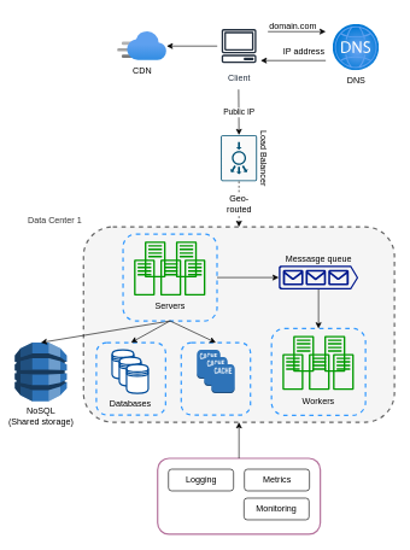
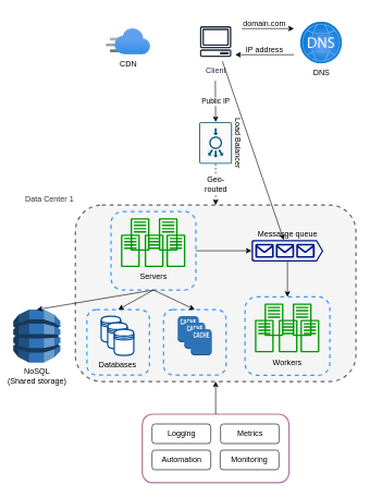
  <mxCell id="0" />
  <mxCell id="1" parent="0" />
  <mxCell id="2" value="Data Center 1" style="rounded=1;whiteSpace=wrap;html=1;dashed=1;strokeWidth=2;fillColor=#f5f5f5;fontColor=#333333;strokeColor=#666666;align=right;labelPosition=left;verticalLabelPosition=top;verticalAlign=bottom;" parent="1" vertex="1"><mxGeometry x="115" y="313" width="430" height="270" as="geometry" /></mxCell>
  <mxCell id="3" value="" style="rounded=1;whiteSpace=wrap;html=1;dashed=1;strokeWidth=2;fillColor=none;strokeColor=#3399FF;" parent="1" vertex="1"><mxGeometry x="132.77" y="473" width="95.77" height="100" as="geometry" /></mxCell>
  <mxCell id="4" value="DNS" style="image;aspect=fixed;html=1;points=[];align=center;fontSize=12;image=img/lib/azure2/networking/DNS_Zones.svg;" parent="1" vertex="1"><mxGeometry x="460" y="33" width="64" height="64" as="geometry" /></mxCell>
  <mxCell id="5" value="Client" style="sketch=0;outlineConnect=0;fontColor=#232F3E;gradientColor=none;strokeColor=#232F3E;fillColor=#ffffff;dashed=0;verticalLabelPosition=bottom;verticalAlign=top;align=center;html=1;fontSize=12;fontStyle=0;aspect=fixed;shape=mxgraph.aws4.resourceIcon;resIcon=mxgraph.aws4.client;" parent="1" vertex="1"><mxGeometry x="300" y="33" width="60" height="60" as="geometry" /></mxCell>
  <mxCell id="6" value="" style="endArrow=classic;html=1;rounded=0;" parent="1" edge="1"><mxGeometry width="50" height="50" relative="1" as="geometry"><mxPoint x="370" y="43" as="sourcePoint" /><mxPoint x="450" y="43" as="targetPoint" /></mxGeometry></mxCell>
  <mxCell id="7" value="" style="endArrow=classic;html=1;rounded=0;" parent="1" edge="1"><mxGeometry width="50" height="50" relative="1" as="geometry"><mxPoint x="450" y="83" as="sourcePoint" /><mxPoint x="360" y="83" as="targetPoint" /></mxGeometry></mxCell>
  <mxCell id="8" value="domain.com" style="text;html=1;align=center;verticalAlign=middle;whiteSpace=wrap;rounded=0;" parent="1" vertex="1"><mxGeometry x="375" y="20" width="60" height="30" as="geometry" /></mxCell>
- <mxCell id="9" value="IP address" style="text;html=1;align=center;verticalAlign=middle;whiteSpace=wrap;rounded=0;" parent="1" vertex="1"><mxGeometry x="390" y="56" width="60" height="30" as="geometry" /></mxCell>
+ <mxCell id="9" value="IP address" style="text;html=1;align=center;verticalAlign=middle;whiteSpace=wrap;rounded=0;" parent="1" vertex="1"><mxGeometry x="375" y="61" width="60" height="30" as="geometry" /></mxCell>
  <mxCell id="10" value="Public IP" style="endArrow=classic;html=1;rounded=0;entryX=0;entryY=0.5;entryDx=0;entryDy=0;entryPerimeter=0;" parent="1" target="12" edge="1"><mxGeometry width="50" height="50" relative="1" as="geometry"><mxPoint x="329.5" y="123" as="sourcePoint" /><mxPoint x="329.5" y="193" as="targetPoint" /></mxGeometry></mxCell>
  <mxCell id="11" value="" style="shape=datastore;whiteSpace=wrap;html=1;strokeColor=#004C99;strokeWidth=2;" parent="1" vertex="1"><mxGeometry x="154.54" y="483" width="30" height="40" as="geometry" /></mxCell>
  <mxCell id="12" value="Load Balancer" style="sketch=0;points=[[0.015,0.015,0],[0.985,0.015,0],[0.985,0.985,0],[0.015,0.985,0],[0.25,0,0],[0.5,0,0],[0.75,0,0],[1,0.25,0],[1,0.5,0],[1,0.75,0],[0.75,1,0],[0.5,1,0],[0.25,1,0],[0,0.75,0],[0,0.5,0],[0,0.25,0]];verticalLabelPosition=top;html=1;verticalAlign=bottom;aspect=fixed;align=center;pointerEvents=1;shape=mxgraph.cisco19.rect;prIcon=load_balancer;fillColor=#FAFAFA;strokeColor=#005073;labelPosition=center;rotation=90;textDirection=ltr;" parent="1" vertex="1"><mxGeometry x="298" y="193" width="64" height="50" as="geometry" /></mxCell>
  <mxCell id="13" value="&lt;span style=&quot;font-size: 12px; text-wrap: wrap; background-color: rgb(251, 251, 251);&quot;&gt;Geo-routed&lt;/span&gt;" style="endArrow=classic;html=1;rounded=0;exitX=1;exitY=0.5;exitDx=0;exitDy=0;exitPerimeter=0;entryX=0.5;entryY=0;entryDx=0;entryDy=0;dashed=1;" parent="1" source="12" target="2" edge="1"><mxGeometry width="50" height="50" relative="1" as="geometry"><mxPoint x="140" y="263" as="sourcePoint" /><mxPoint x="190" y="213" as="targetPoint" /></mxGeometry></mxCell>
  <mxCell id="14" value="CDN" style="image;aspect=fixed;html=1;points=[];align=center;fontSize=12;image=img/lib/azure2/app_services/CDN_Profiles.svg;" parent="1" vertex="1"><mxGeometry x="162" y="43" width="68" height="40" as="geometry" /></mxCell>
- <mxCell id="15" value="" style="endArrow=classic;html=1;rounded=0;" parent="1" source="5" target="14" edge="1"><mxGeometry width="50" height="50" relative="1" as="geometry"><mxPoint x="350" y="413" as="sourcePoint" /><mxPoint x="400" y="363" as="targetPoint" /></mxGeometry></mxCell>
+ <mxCell id="15" value="" style="endArrow=classic;html=1;rounded=0;" parent="1" source="5" target="41" edge="1"><mxGeometry width="50" height="50" relative="1" as="geometry"><mxPoint x="350" y="413" as="sourcePoint" /><mxPoint x="400" y="363" as="targetPoint" /></mxGeometry></mxCell>
  <mxCell id="16" value="" style="outlineConnect=0;dashed=0;verticalLabelPosition=bottom;verticalAlign=top;align=center;html=1;shape=mxgraph.aws3.cache_node;fillColor=#2E73B8;gradientColor=none;" parent="1" vertex="1"><mxGeometry x="271.75" y="483" width="32.5" height="40" as="geometry" /></mxCell>
  <mxCell id="17" value="NoSQL&lt;div&gt;(Shared storage)&lt;/div&gt;" style="outlineConnect=0;dashed=0;verticalLabelPosition=bottom;verticalAlign=top;align=center;html=1;shape=mxgraph.aws3.dynamo_db;fillColor=#2E73B8;gradientColor=none;" parent="1" vertex="1"><mxGeometry x="20" y="473" width="72" height="81" as="geometry" /></mxCell>
  <mxCell id="18" value="" style="endArrow=classic;html=1;rounded=0;entryX=0.5;entryY=0;entryDx=0;entryDy=0;entryPerimeter=0;" parent="1" target="17" edge="1"><mxGeometry width="50" height="50" relative="1" as="geometry"><mxPoint x="235" y="443" as="sourcePoint" /><mxPoint x="436" y="1027" as="targetPoint" /></mxGeometry></mxCell>
  <mxCell id="19" value="" style="rounded=1;whiteSpace=wrap;html=1;dashed=1;strokeWidth=2;fillColor=none;strokeColor=#3399FF;" parent="1" vertex="1"><mxGeometry x="169.69" y="323" width="130" height="120" as="geometry" /></mxCell>
  <mxCell id="20" value="" style="sketch=0;outlineConnect=0;fontColor=#232F3E;gradientColor=none;fillColor=#009900;strokeColor=none;dashed=0;verticalLabelPosition=bottom;verticalAlign=top;align=center;html=1;fontSize=12;fontStyle=0;aspect=fixed;pointerEvents=1;shape=mxgraph.aws4.traditional_server;strokeWidth=1;" parent="1" vertex="1"><mxGeometry x="199.69" y="333" width="28.85" height="50" as="geometry" /></mxCell>
  <mxCell id="21" value="" style="sketch=0;outlineConnect=0;fontColor=#232F3E;gradientColor=none;fillColor=#009900;strokeColor=none;dashed=0;verticalLabelPosition=bottom;verticalAlign=top;align=center;html=1;fontSize=12;fontStyle=0;aspect=fixed;pointerEvents=1;shape=mxgraph.aws4.traditional_server;strokeWidth=1;" parent="1" vertex="1"><mxGeometry x="242.84" y="333" width="28.85" height="50" as="geometry" /></mxCell>
  <mxCell id="22" value="" style="sketch=0;outlineConnect=0;fontColor=#232F3E;gradientColor=none;fillColor=#009900;strokeColor=none;dashed=0;verticalLabelPosition=bottom;verticalAlign=top;align=center;html=1;fontSize=12;fontStyle=0;aspect=fixed;pointerEvents=1;shape=mxgraph.aws4.traditional_server;strokeWidth=1;" parent="1" vertex="1"><mxGeometry x="184.84" y="358" width="28.85" height="50" as="geometry" /></mxCell>
  <mxCell id="23" value="" style="sketch=0;outlineConnect=0;fontColor=#232F3E;gradientColor=none;fillColor=#009900;strokeColor=none;dashed=0;verticalLabelPosition=bottom;verticalAlign=top;align=center;html=1;fontSize=12;fontStyle=0;aspect=fixed;pointerEvents=1;shape=mxgraph.aws4.traditional_server;strokeWidth=1;" parent="1" vertex="1"><mxGeometry x="221.27" y="358" width="28.85" height="50" as="geometry" /></mxCell>
  <mxCell id="24" value="" style="sketch=0;outlineConnect=0;fontColor=#232F3E;gradientColor=none;fillColor=#009900;strokeColor=none;dashed=0;verticalLabelPosition=bottom;verticalAlign=top;align=center;html=1;fontSize=12;fontStyle=0;aspect=fixed;pointerEvents=1;shape=mxgraph.aws4.traditional_server;strokeWidth=1;" parent="1" vertex="1"><mxGeometry x="254.69" y="358" width="28.85" height="50" as="geometry" /></mxCell>
  <mxCell id="25" value="Servers" style="text;html=1;align=center;verticalAlign=middle;whiteSpace=wrap;rounded=0;" parent="1" vertex="1"><mxGeometry x="204.69" y="408" width="60" height="30" as="geometry" /></mxCell>
  <mxCell id="26" value="" style="shape=datastore;whiteSpace=wrap;html=1;strokeColor=#004C99;strokeWidth=2;" parent="1" vertex="1"><mxGeometry x="164.54" y="493" width="30" height="40" as="geometry" /></mxCell>
  <mxCell id="27" value="" style="shape=datastore;whiteSpace=wrap;html=1;strokeColor=#004C99;strokeWidth=2;" parent="1" vertex="1"><mxGeometry x="174.54" y="503" width="30" height="40" as="geometry" /></mxCell>
  <mxCell id="28" value="Databases" style="text;html=1;align=center;verticalAlign=middle;whiteSpace=wrap;rounded=0;" parent="1" vertex="1"><mxGeometry x="149.54" y="543" width="60" height="30" as="geometry" /></mxCell>
  <mxCell id="29" value="" style="outlineConnect=0;dashed=0;verticalLabelPosition=bottom;verticalAlign=top;align=center;html=1;shape=mxgraph.aws3.cache_node;fillColor=#2E73B8;gradientColor=none;" parent="1" vertex="1"><mxGeometry x="281.75" y="493" width="32.5" height="40" as="geometry" /></mxCell>
  <mxCell id="30" value="" style="outlineConnect=0;dashed=0;verticalLabelPosition=bottom;verticalAlign=top;align=center;html=1;shape=mxgraph.aws3.cache_node;fillColor=#2E73B8;gradientColor=none;" parent="1" vertex="1"><mxGeometry x="291.75" y="503" width="32.5" height="40" as="geometry" /></mxCell>
  <mxCell id="31" value="" style="rounded=1;whiteSpace=wrap;html=1;dashed=1;strokeWidth=2;fillColor=none;strokeColor=#3399FF;" parent="1" vertex="1"><mxGeometry x="250.12" y="473" width="95.77" height="100" as="geometry" /></mxCell>
  <mxCell id="32" value="" style="endArrow=classic;html=1;rounded=0;exitX=0.5;exitY=1;exitDx=0;exitDy=0;entryX=0.5;entryY=0;entryDx=0;entryDy=0;" parent="1" source="19" target="3" edge="1"><mxGeometry width="50" height="50" relative="1" as="geometry"><mxPoint x="405" y="493" as="sourcePoint" /><mxPoint x="455" y="443" as="targetPoint" /></mxGeometry></mxCell>
  <mxCell id="33" value="" style="endArrow=classic;html=1;rounded=0;exitX=0.5;exitY=1;exitDx=0;exitDy=0;entryX=0.5;entryY=0;entryDx=0;entryDy=0;" parent="1" source="19" target="31" edge="1"><mxGeometry width="50" height="50" relative="1" as="geometry"><mxPoint x="245" y="453" as="sourcePoint" /><mxPoint x="191" y="483" as="targetPoint" /></mxGeometry></mxCell>
  <mxCell id="34" value="" style="rounded=1;whiteSpace=wrap;html=1;dashed=1;strokeWidth=2;fillColor=none;strokeColor=#3399FF;" parent="1" vertex="1"><mxGeometry x="375" y="453.5" width="130" height="120" as="geometry" /></mxCell>
  <mxCell id="35" value="" style="sketch=0;outlineConnect=0;fontColor=#232F3E;gradientColor=none;fillColor=#009900;strokeColor=none;dashed=0;verticalLabelPosition=bottom;verticalAlign=top;align=center;html=1;fontSize=12;fontStyle=0;aspect=fixed;pointerEvents=1;shape=mxgraph.aws4.traditional_server;strokeWidth=1;" parent="1" vertex="1"><mxGeometry x="405" y="463.5" width="28.85" height="50" as="geometry" /></mxCell>
  <mxCell id="36" value="" style="sketch=0;outlineConnect=0;fontColor=#232F3E;gradientColor=none;fillColor=#009900;strokeColor=none;dashed=0;verticalLabelPosition=bottom;verticalAlign=top;align=center;html=1;fontSize=12;fontStyle=0;aspect=fixed;pointerEvents=1;shape=mxgraph.aws4.traditional_server;strokeWidth=1;" parent="1" vertex="1"><mxGeometry x="448.15" y="463.5" width="28.85" height="50" as="geometry" /></mxCell>
  <mxCell id="37" value="" style="sketch=0;outlineConnect=0;fontColor=#232F3E;gradientColor=none;fillColor=#009900;strokeColor=none;dashed=0;verticalLabelPosition=bottom;verticalAlign=top;align=center;html=1;fontSize=12;fontStyle=0;aspect=fixed;pointerEvents=1;shape=mxgraph.aws4.traditional_server;strokeWidth=1;" parent="1" vertex="1"><mxGeometry x="390.15" y="488.5" width="28.85" height="50" as="geometry" /></mxCell>
  <mxCell id="38" value="" style="sketch=0;outlineConnect=0;fontColor=#232F3E;gradientColor=none;fillColor=#009900;strokeColor=none;dashed=0;verticalLabelPosition=bottom;verticalAlign=top;align=center;html=1;fontSize=12;fontStyle=0;aspect=fixed;pointerEvents=1;shape=mxgraph.aws4.traditional_server;strokeWidth=1;" parent="1" vertex="1"><mxGeometry x="426.58" y="488.5" width="28.85" height="50" as="geometry" /></mxCell>
  <mxCell id="39" value="" style="sketch=0;outlineConnect=0;fontColor=#232F3E;gradientColor=none;fillColor=#009900;strokeColor=none;dashed=0;verticalLabelPosition=bottom;verticalAlign=top;align=center;html=1;fontSize=12;fontStyle=0;aspect=fixed;pointerEvents=1;shape=mxgraph.aws4.traditional_server;strokeWidth=1;" parent="1" vertex="1"><mxGeometry x="460" y="488.5" width="28.85" height="50" as="geometry" /></mxCell>
  <mxCell id="40" value="Workers" style="text;html=1;align=center;verticalAlign=middle;whiteSpace=wrap;rounded=0;" parent="1" vertex="1"><mxGeometry x="410" y="538.5" width="60" height="30" as="geometry" /></mxCell>
  <mxCell id="41" value="Messasge queue" style="sketch=0;aspect=fixed;pointerEvents=1;shadow=0;dashed=0;html=1;strokeColor=none;labelPosition=center;verticalLabelPosition=top;verticalAlign=bottom;align=center;fillColor=#00188D;shape=mxgraph.azure.queue_generic" parent="1" vertex="1"><mxGeometry x="385" y="366.5" width="110" height="33" as="geometry" /></mxCell>
  <mxCell id="42" value="" style="endArrow=classic;html=1;rounded=0;exitX=1;exitY=0.5;exitDx=0;exitDy=0;entryX=0;entryY=0.5;entryDx=0;entryDy=0;entryPerimeter=0;" parent="1" source="19" target="41" edge="1"><mxGeometry width="50" height="50" relative="1" as="geometry"><mxPoint x="350" y="413" as="sourcePoint" /><mxPoint x="400" y="363" as="targetPoint" /></mxGeometry></mxCell>
  <mxCell id="43" value="" style="endArrow=classic;html=1;rounded=0;exitX=0.5;exitY=1;exitDx=0;exitDy=0;exitPerimeter=0;entryX=0.5;entryY=0;entryDx=0;entryDy=0;" parent="1" source="41" target="34" edge="1"><mxGeometry width="50" height="50" relative="1" as="geometry"><mxPoint x="350" y="413" as="sourcePoint" /><mxPoint x="400" y="363" as="targetPoint" /></mxGeometry></mxCell>
  <mxCell id="44" value="Logging" style="rounded=1;whiteSpace=wrap;html=1;" vertex="1" parent="1"><mxGeometry x="232.5" y="648" width="90" height="30" as="geometry" /></mxCell>
  <mxCell id="45" value="Metrics" style="rounded=1;whiteSpace=wrap;html=1;" vertex="1" parent="1"><mxGeometry x="337.5" y="648" width="90" height="30" as="geometry" /></mxCell>
+ <mxCell id="46" value="Automation" style="rounded=1;whiteSpace=wrap;html=1;" vertex="1" parent="1"><mxGeometry x="232.5" y="688" width="90" height="30" as="geometry" /></mxCell>
  <mxCell id="47" value="Monitoring" style="rounded=1;whiteSpace=wrap;html=1;" vertex="1" parent="1"><mxGeometry x="336.92" y="688" width="90" height="30" as="geometry" /></mxCell>
  <mxCell id="48" value="" style="rounded=1;whiteSpace=wrap;html=1;fillColor=none;strokeWidth=2;strokeColor=#B5739D;" vertex="1" parent="1"><mxGeometry x="217.5" y="633" width="225" height="105" as="geometry" /></mxCell>
  <mxCell id="49" value="" style="endArrow=classic;html=1;rounded=0;exitX=0.5;exitY=0;exitDx=0;exitDy=0;entryX=0.5;entryY=1;entryDx=0;entryDy=0;" edge="1" parent="1" source="48" target="2"><mxGeometry width="50" height="50" relative="1" as="geometry"><mxPoint x="350" y="553" as="sourcePoint" /><mxPoint x="400" y="503" as="targetPoint" /></mxGeometry></mxCell>
